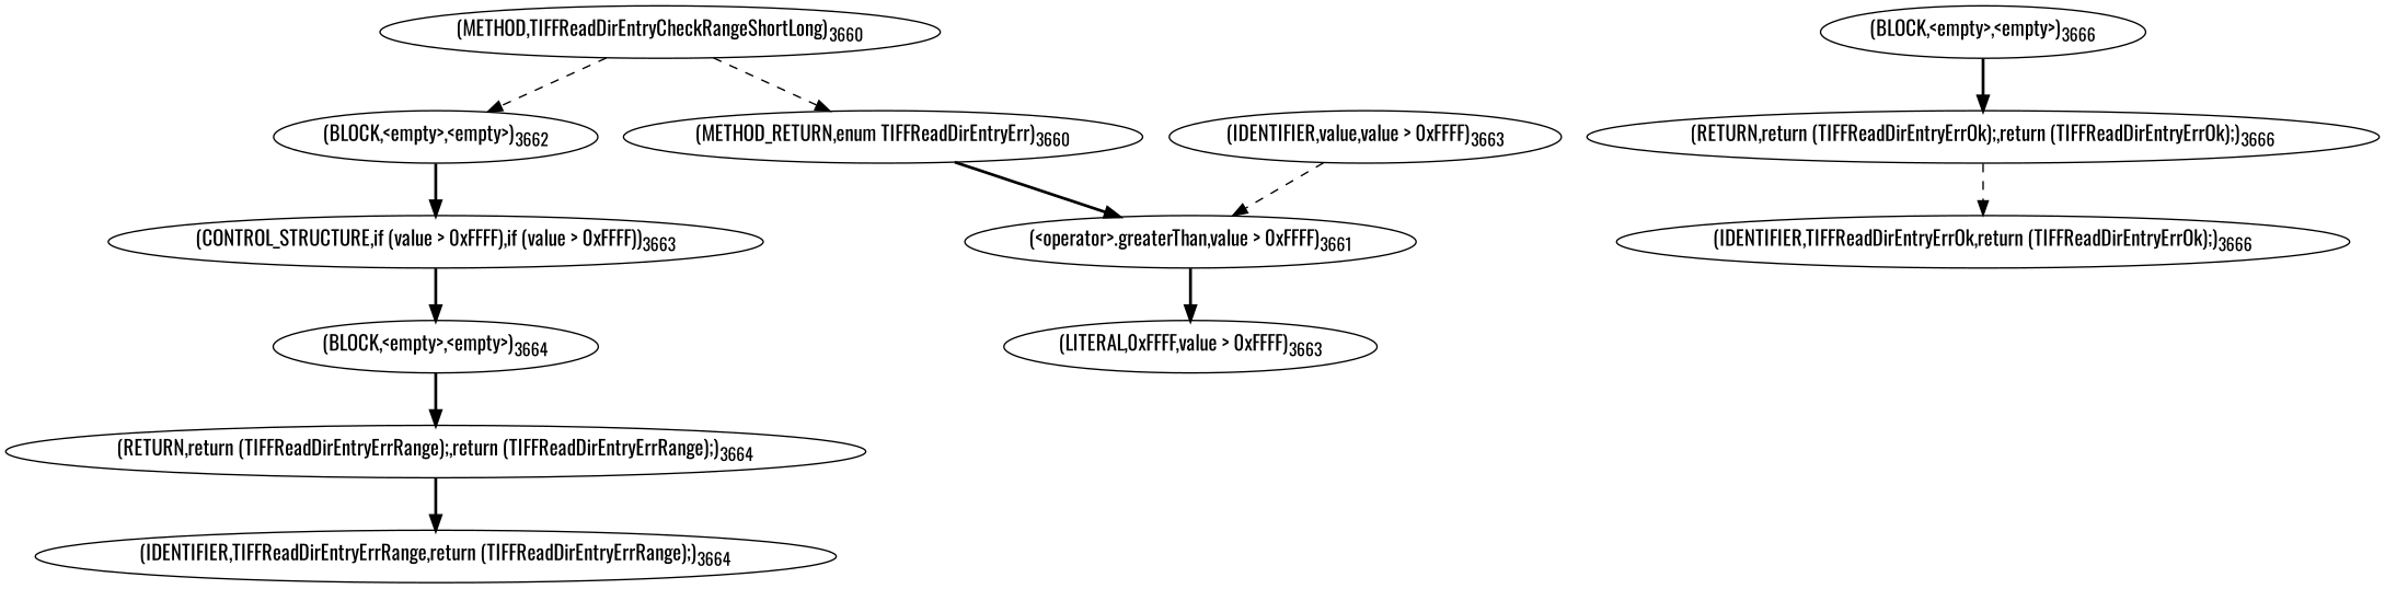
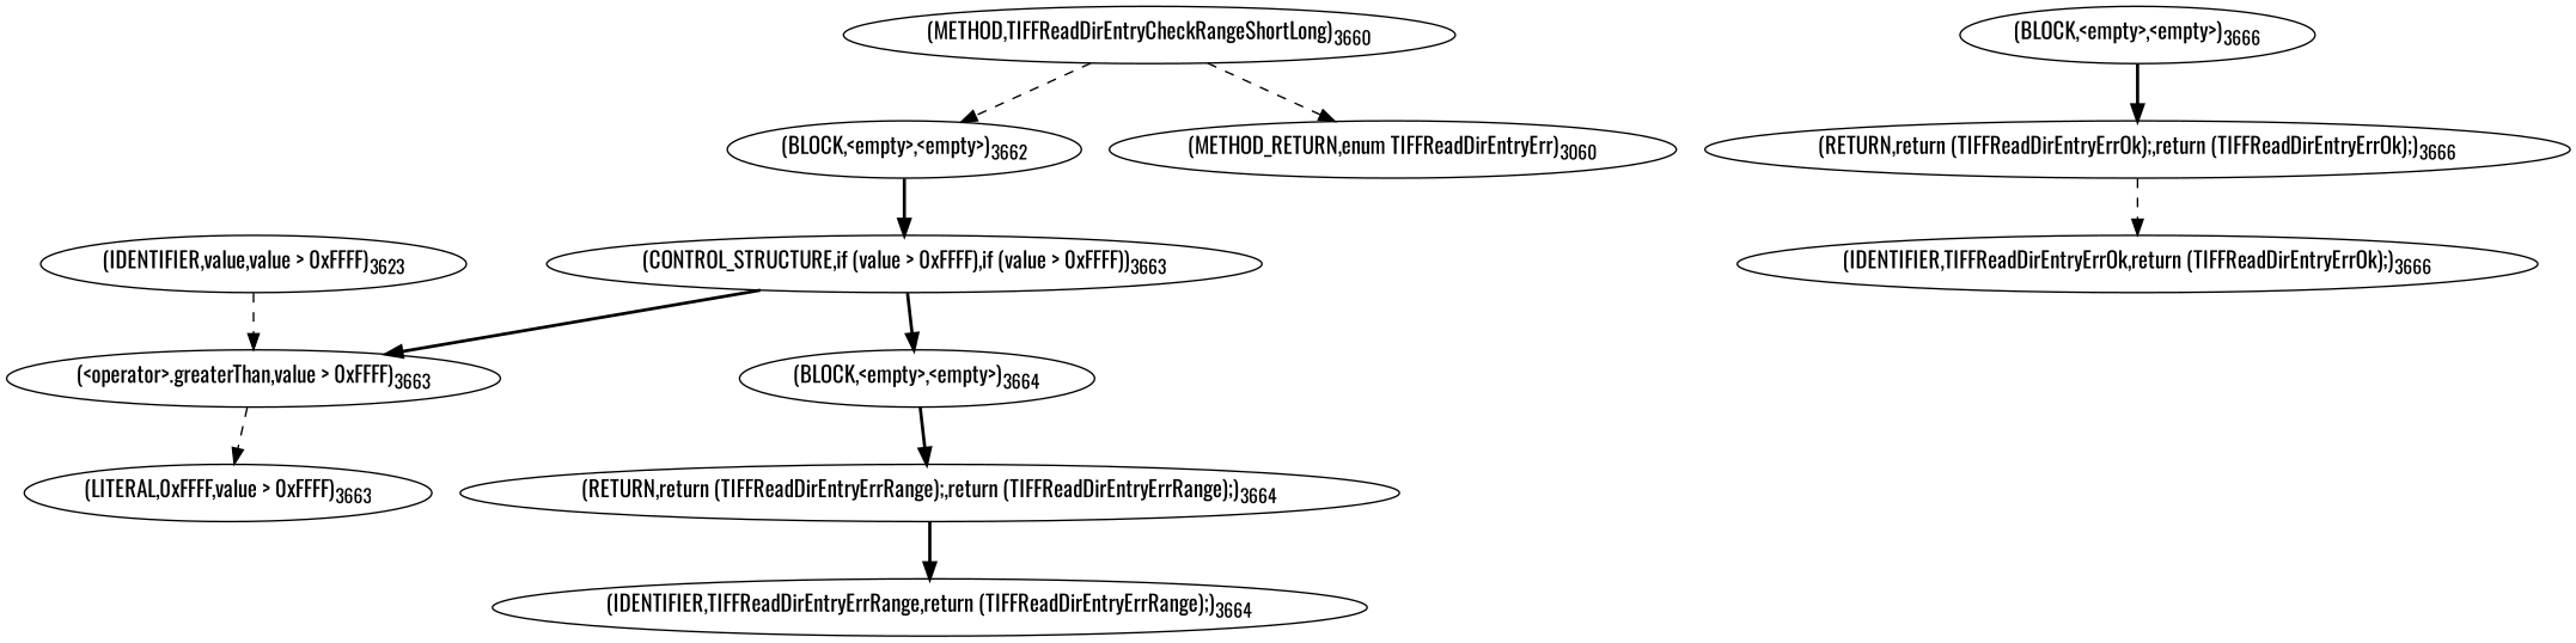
  digraph {
    fontname=Oswald
    node [fontname=Oswald]
    edge [fontname=Oswald style=bold]
    n1 [label=<(METHOD,TIFFReadDirEntryCheckRangeShortLong)<SUB>3660</SUB>>]
    n2 [label=<(BLOCK,&lt;empty&gt;,&lt;empty&gt;)<SUB>3662</SUB>>]
-   n3 [label=<(METHOD_RETURN,enum TIFFReadDirEntryErr)<SUB>3660</SUB>>]
+   n3 [label=<(METHOD_RETURN,enum TIFFReadDirEntryErr)<SUB>3060</SUB>>]
    n4 [label=<(CONTROL_STRUCTURE,if (value &gt; 0xFFFF),if (value &gt; 0xFFFF))<SUB>3663</SUB>>]
-   n5 [label=<(&lt;operator&gt;.greaterThan,value &gt; 0xFFFF)<SUB>3661</SUB>>]
+   n5 [label=<(&lt;operator&gt;.greaterThan,value &gt; 0xFFFF)<SUB>3663</SUB>>]
    n6 [label=<(BLOCK,&lt;empty&gt;,&lt;empty&gt;)<SUB>3664</SUB>>]
    n7 [label=<(LITERAL,0xFFFF,value &gt; 0xFFFF)<SUB>3663</SUB>>]
    n8 [label=<(RETURN,return (TIFFReadDirEntryErrRange);,return (TIFFReadDirEntryErrRange);)<SUB>3664</SUB>>]
-   n9 [label=<(IDENTIFIER,value,value &gt; 0xFFFF)<SUB>3663</SUB>>]
+   n9 [label=<(IDENTIFIER,value,value &gt; 0xFFFF)<SUB>3623</SUB>>]
    n10 [label=<(IDENTIFIER,TIFFReadDirEntryErrRange,return (TIFFReadDirEntryErrRange);)<SUB>3664</SUB>>]
    n11 [label=<(BLOCK,&lt;empty&gt;,&lt;empty&gt;)<SUB>3666</SUB>>]
    n12 [label=<(RETURN,return (TIFFReadDirEntryErrOk);,return (TIFFReadDirEntryErrOk);)<SUB>3666</SUB>>]
    n13 [label=<(IDENTIFIER,TIFFReadDirEntryErrOk,return (TIFFReadDirEntryErrOk);)<SUB>3666</SUB>>]
    n1 -> n2 [style=dashed]
    n1 -> n3 [style=dashed]
    n2 -> n4
-   n3 -> n5
+   n4 -> n5
    n4 -> n6
-   n5 -> n7
+   n5 -> n7 [style=dashed]
    n6 -> n8
    n8 -> n10
    n9 -> n5 [style=dashed]
    n11 -> n12
    n12 -> n13 [style=dashed]
  }
